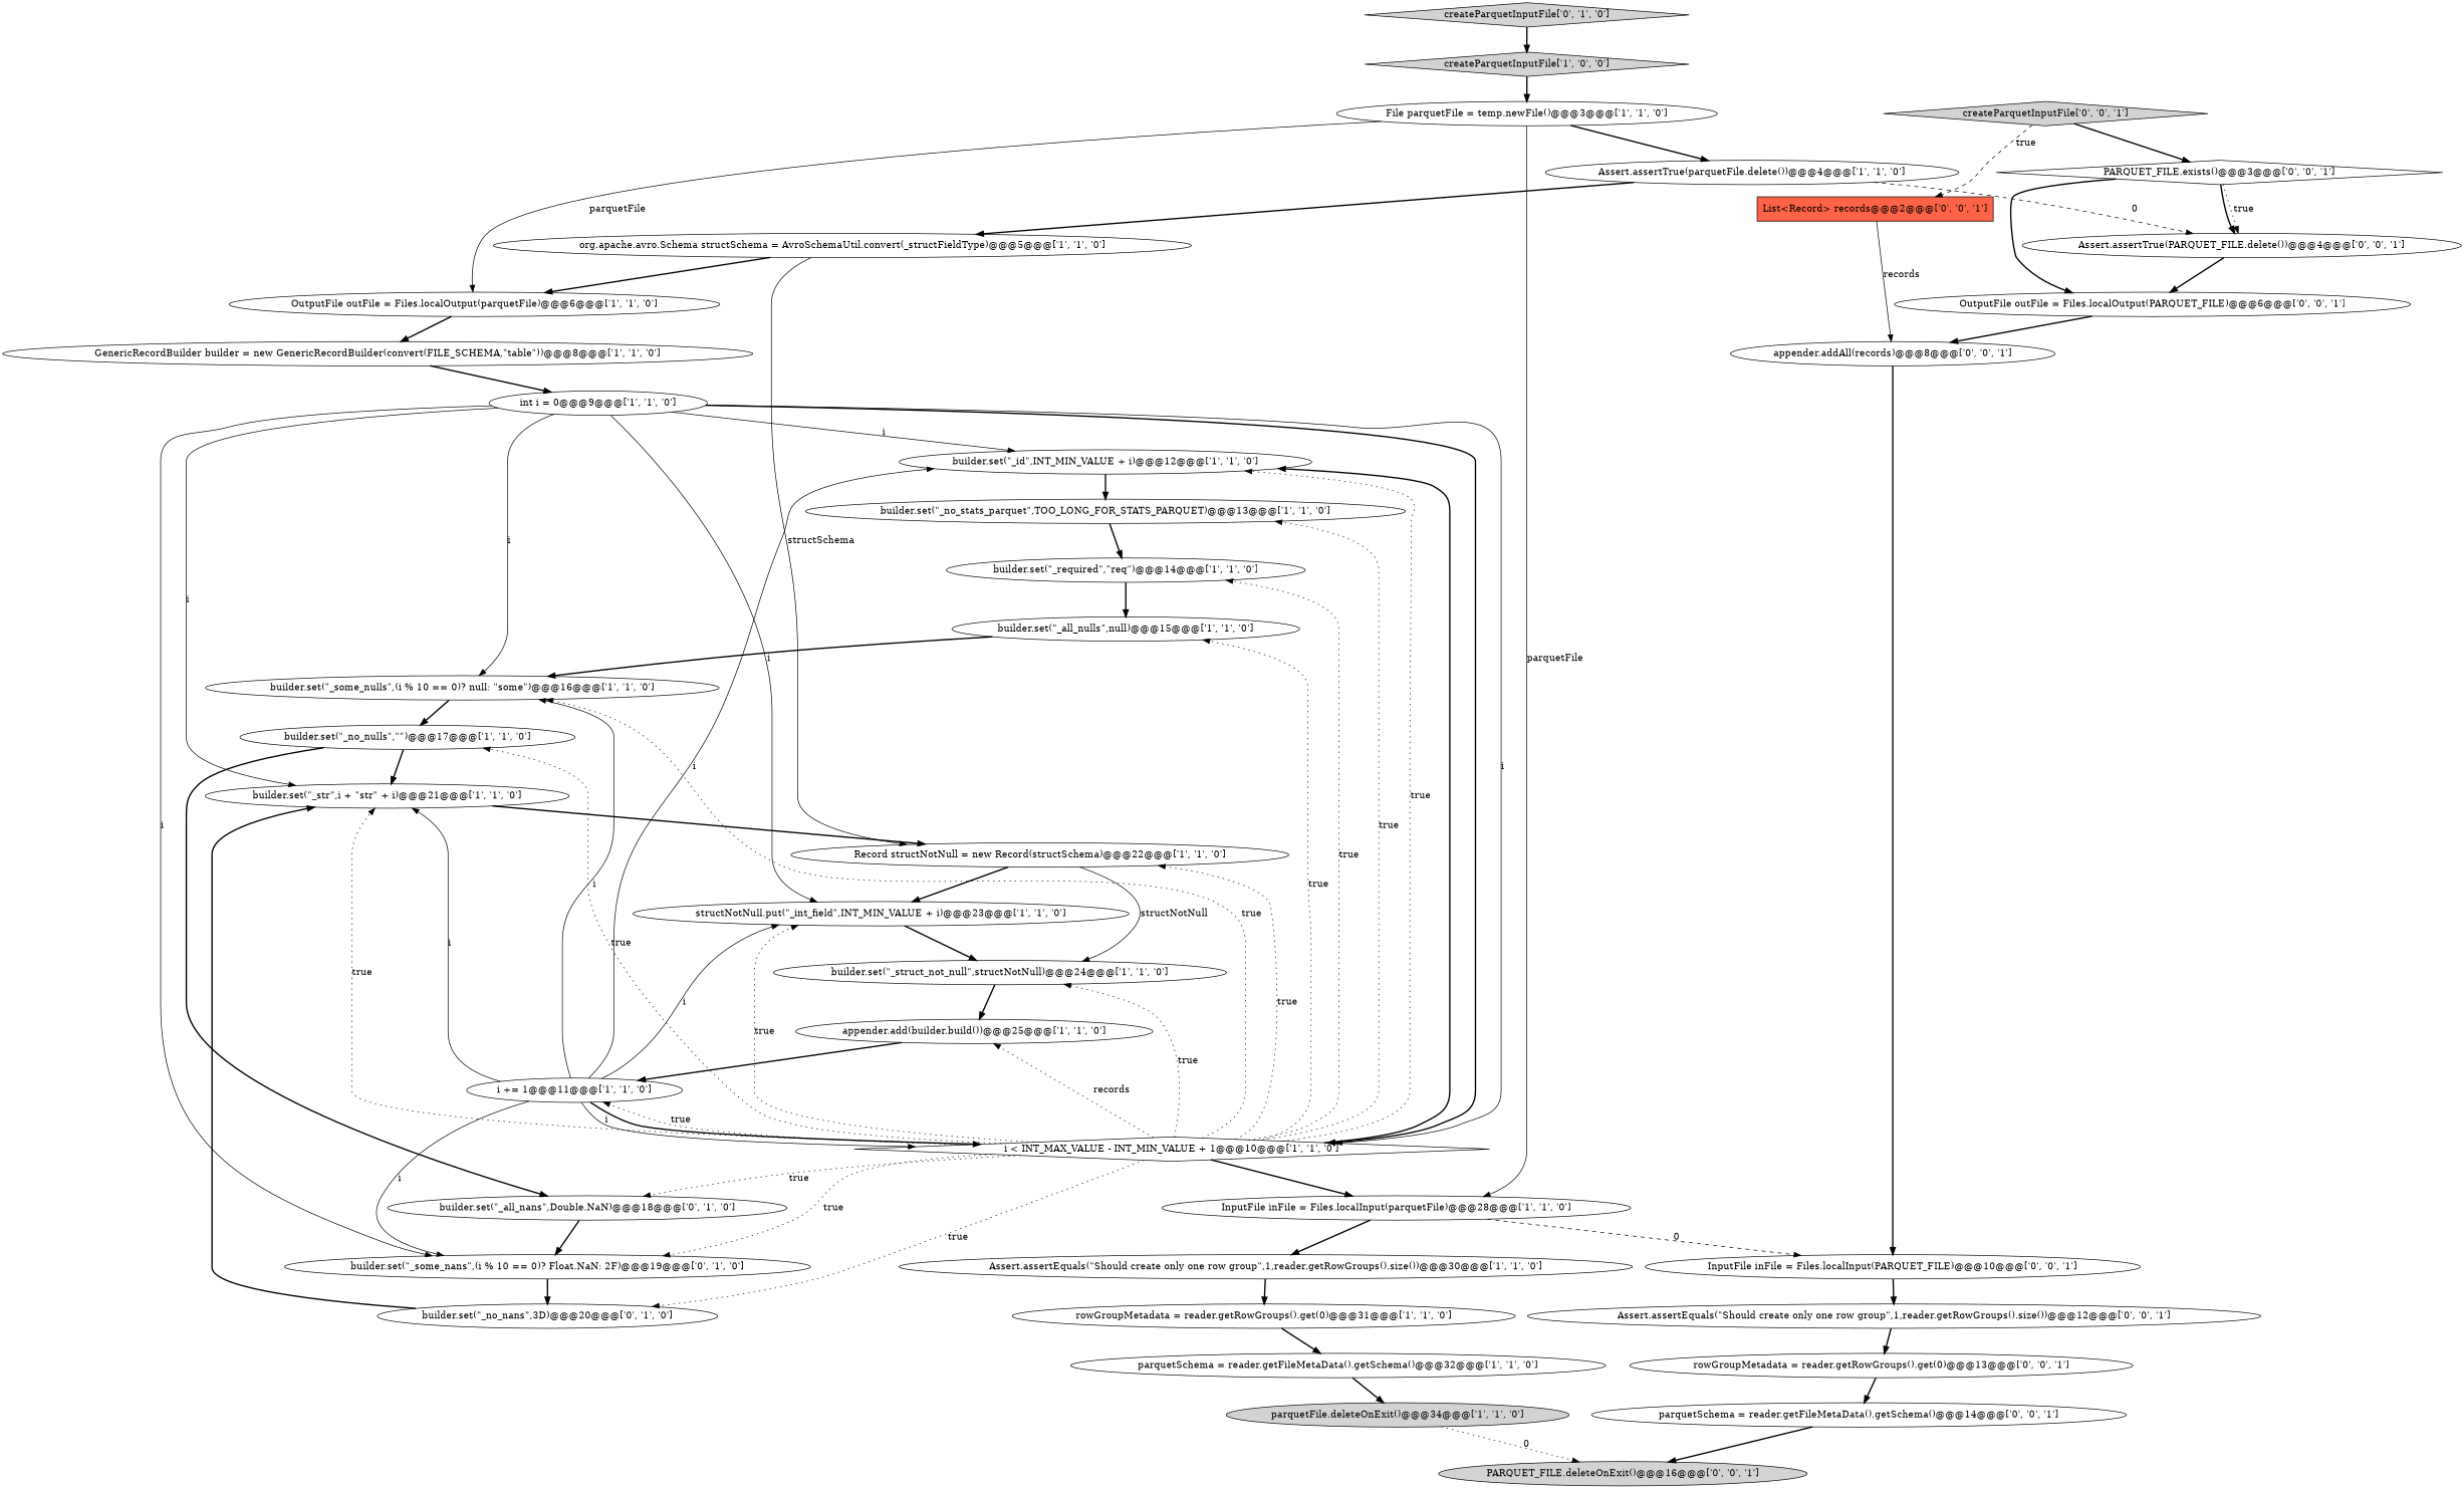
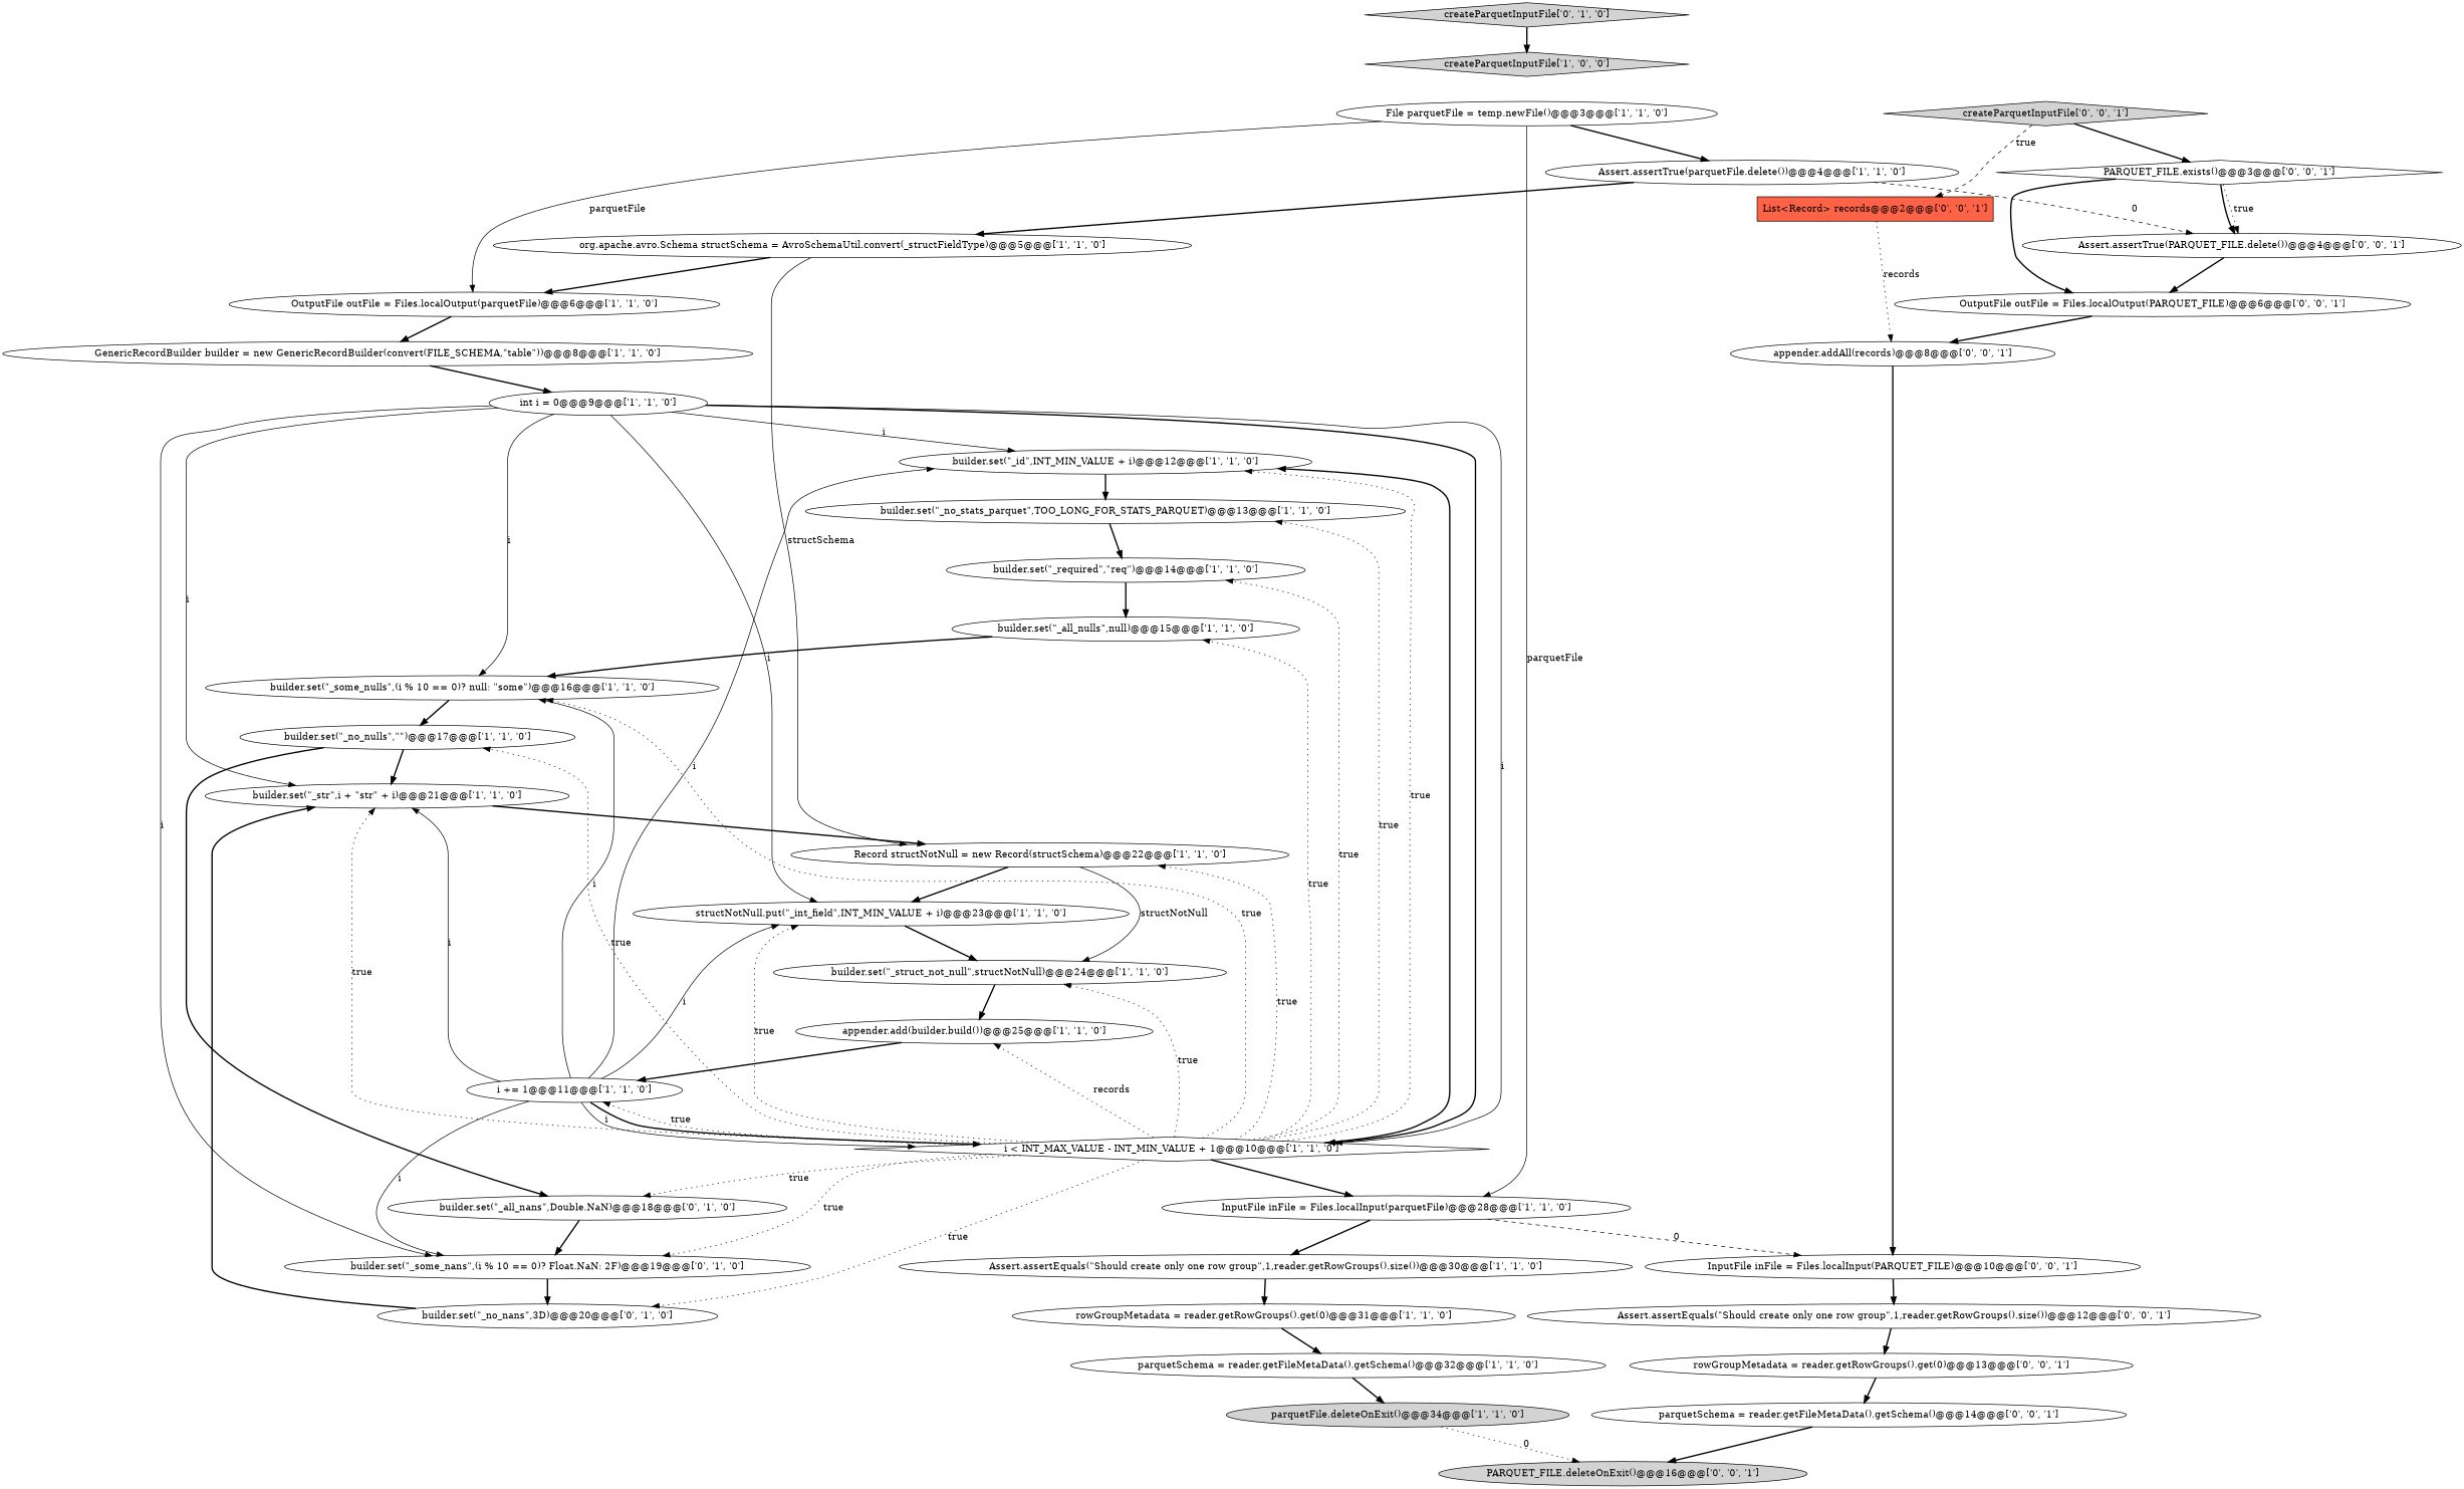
  digraph {
    node [fillcolor=white shape=ellipse style=filled]
    edge [style=bold]
    n1 [label="int i = 0@@@9@@@['1', '1', '0']"]
    n2 [label="builder.set(\"_id\",INT_MIN_VALUE + i)@@@12@@@['1', '1', '0']"]
    n3 [label="builder.set(\"_str\",i + \"str\" + i)@@@21@@@['1', '1', '0']"]
    n4 [label="builder.set(\"_some_nans\",(i % 10 == 0)? Float.NaN: 2F)@@@19@@@['0', '1', '0']"]
    n5 [label="structNotNull.put(\"_int_field\",INT_MIN_VALUE + i)@@@23@@@['1', '1', '0']"]
    n6 [label="builder.set(\"_some_nulls\",(i % 10 == 0)? null: \"some\")@@@16@@@['1', '1', '0']"]
    n7 [label="i < INT_MAX_VALUE - INT_MIN_VALUE + 1@@@10@@@['1', '1', '0']" shape=diamond]
    n8 [label="builder.set(\"_no_stats_parquet\",TOO_LONG_FOR_STATS_PARQUET)@@@13@@@['1', '1', '0']"]
    n9 [label="Record structNotNull = new Record(structSchema)@@@22@@@['1', '1', '0']"]
    n10 [label="builder.set(\"_no_nans\",3D)@@@20@@@['0', '1', '0']"]
    n11 [label="builder.set(\"_struct_not_null\",structNotNull)@@@24@@@['1', '1', '0']"]
    n12 [label="builder.set(\"_no_nulls\",\"\")@@@17@@@['1', '1', '0']"]
    n13 [label="InputFile inFile = Files.localInput(parquetFile)@@@28@@@['1', '1', '0']"]
    n14 [label="appender.add(builder.build())@@@25@@@['1', '1', '0']"]
    n15 [label="i += 1@@@11@@@['1', '1', '0']"]
    n16 [label="builder.set(\"_all_nans\",Double.NaN)@@@18@@@['0', '1', '0']"]
    n17 [label="builder.set(\"_required\",\"req\")@@@14@@@['1', '1', '0']"]
    n18 [label="builder.set(\"_all_nulls\",null)@@@15@@@['1', '1', '0']"]
    n19 [fillcolor=lightgray label="createParquetInputFile['0', '1', '0']" shape=diamond]
    n20 [fillcolor=lightgray label="createParquetInputFile['1', '0', '0']" shape=diamond]
    n21 [label="File parquetFile = temp.newFile()@@@3@@@['1', '1', '0']"]
    n22 [label="OutputFile outFile = Files.localOutput(parquetFile)@@@6@@@['1', '1', '0']"]
    n23 [label="Assert.assertTrue(parquetFile.delete())@@@4@@@['1', '1', '0']"]
    n24 [label="InputFile inFile = Files.localInput(PARQUET_FILE)@@@10@@@['0', '0', '1']"]
    n25 [label="Assert.assertEquals(\"Should create only one row group\",1,reader.getRowGroups().size())@@@12@@@['0', '0', '1']"]
    n26 [label="rowGroupMetadata = reader.getRowGroups().get(0)@@@13@@@['0', '0', '1']"]
    n27 [label="Assert.assertEquals(\"Should create only one row group\",1,reader.getRowGroups().size())@@@30@@@['1', '1', '0']"]
    n28 [label="rowGroupMetadata = reader.getRowGroups().get(0)@@@31@@@['1', '1', '0']"]
    n29 [label="GenericRecordBuilder builder = new GenericRecordBuilder(convert(FILE_SCHEMA,\"table\"))@@@8@@@['1', '1', '0']"]
    n30 [label="org.apache.avro.Schema structSchema = AvroSchemaUtil.convert(_structFieldType)@@@5@@@['1', '1', '0']"]
    n31 [label="Assert.assertTrue(PARQUET_FILE.delete())@@@4@@@['0', '0', '1']"]
    n32 [fillcolor=lightgray label="createParquetInputFile['0', '0', '1']" shape=diamond]
    n33 [fillcolor=tomato label="List<Record> records@@@2@@@['0', '0', '1']" shape=box]
    n34 [label="PARQUET_FILE.exists()@@@3@@@['0', '0', '1']" shape=diamond]
    n35 [label="appender.addAll(records)@@@8@@@['0', '0', '1']"]
    n36 [label="OutputFile outFile = Files.localOutput(PARQUET_FILE)@@@6@@@['0', '0', '1']"]
    n37 [label="parquetSchema = reader.getFileMetaData().getSchema()@@@14@@@['0', '0', '1']"]
    n38 [fillcolor=lightgray label="parquetFile.deleteOnExit()@@@34@@@['1', '1', '0']"]
    n39 [fillcolor=lightgray label="PARQUET_FILE.deleteOnExit()@@@16@@@['0', '0', '1']"]
    n40 [label="parquetSchema = reader.getFileMetaData().getSchema()@@@32@@@['1', '1', '0']"]
    n1 -> n2 [label=i style=solid]
    n1 -> n3 [label=i style=solid]
    n1 -> n4 [label=i style=solid]
    n1 -> n5 [label=i style=solid]
    n1 -> n6 [label=i style=solid]
    n1 -> n7
    n1 -> n7 [label=i style=solid]
    n2 -> n8
    n3 -> n9
    n4 -> n10
    n5 -> n11
    n6 -> n12
    n7 -> n2
    n7 -> n2 [label=true style=dotted]
    n7 -> n3 [label=true style=dotted]
    n7 -> n4 [label=true style=dotted]
    n7 -> n5 [label=true style=dotted]
    n7 -> n6 [label=true style=dotted]
    n7 -> n8 [label=true style=dotted]
    n7 -> n9 [label=true style=dotted]
    n7 -> n10 [label=true style=dotted]
    n7 -> n11 [label=true style=dotted]
    n7 -> n12 [label=true style=dotted]
    n7 -> n13
    n7 -> n14 [label=records style=dotted]
    n7 -> n15 [label=true style=dotted]
    n7 -> n16 [label=true style=dotted]
    n7 -> n17 [label=true style=dotted]
    n7 -> n18 [label=true style=dotted]
    n8 -> n17
    n9 -> n5
    n9 -> n11 [label=structNotNull style=solid]
    n10 -> n3
    n11 -> n14
    n12 -> n3
    n12 -> n16
    n13 -> n24 [label=0 style=dashed]
    n13 -> n27
    n14 -> n15
    n15 -> n2 [label=i style=solid]
    n15 -> n3 [label=i style=solid]
    n15 -> n4 [label=i style=solid]
    n15 -> n5 [label=i style=solid]
    n15 -> n6 [label=i style=solid]
    n15 -> n7
    n15 -> n7 [label=i style=solid]
    n16 -> n4
    n17 -> n18
    n18 -> n6
    n19 -> n20
-   n20 -> n21
    n21 -> n13 [label=parquetFile style=solid]
    n21 -> n22 [label=parquetFile style=solid]
    n21 -> n23
    n22 -> n29
    n23 -> n30
    n23 -> n31 [label=0 style=dashed]
    n24 -> n25
    n25 -> n26
    n26 -> n37
    n27 -> n28
    n28 -> n40
    n29 -> n1
    n30 -> n9 [label=structSchema style=solid]
    n30 -> n22
    n31 -> n36
    n32 -> n33 [label=true style=dashed]
    n32 -> n34
-   n33 -> n35 [label=records style=solid]
+   n33 -> n35 [label=records style=dotted]
    n34 -> n31 [label=true style=dotted]
    n34 -> n31
    n34 -> n36
    n35 -> n24
    n36 -> n35
    n37 -> n39
    n38 -> n39 [label=0 style=dotted]
    n40 -> n38
  }
